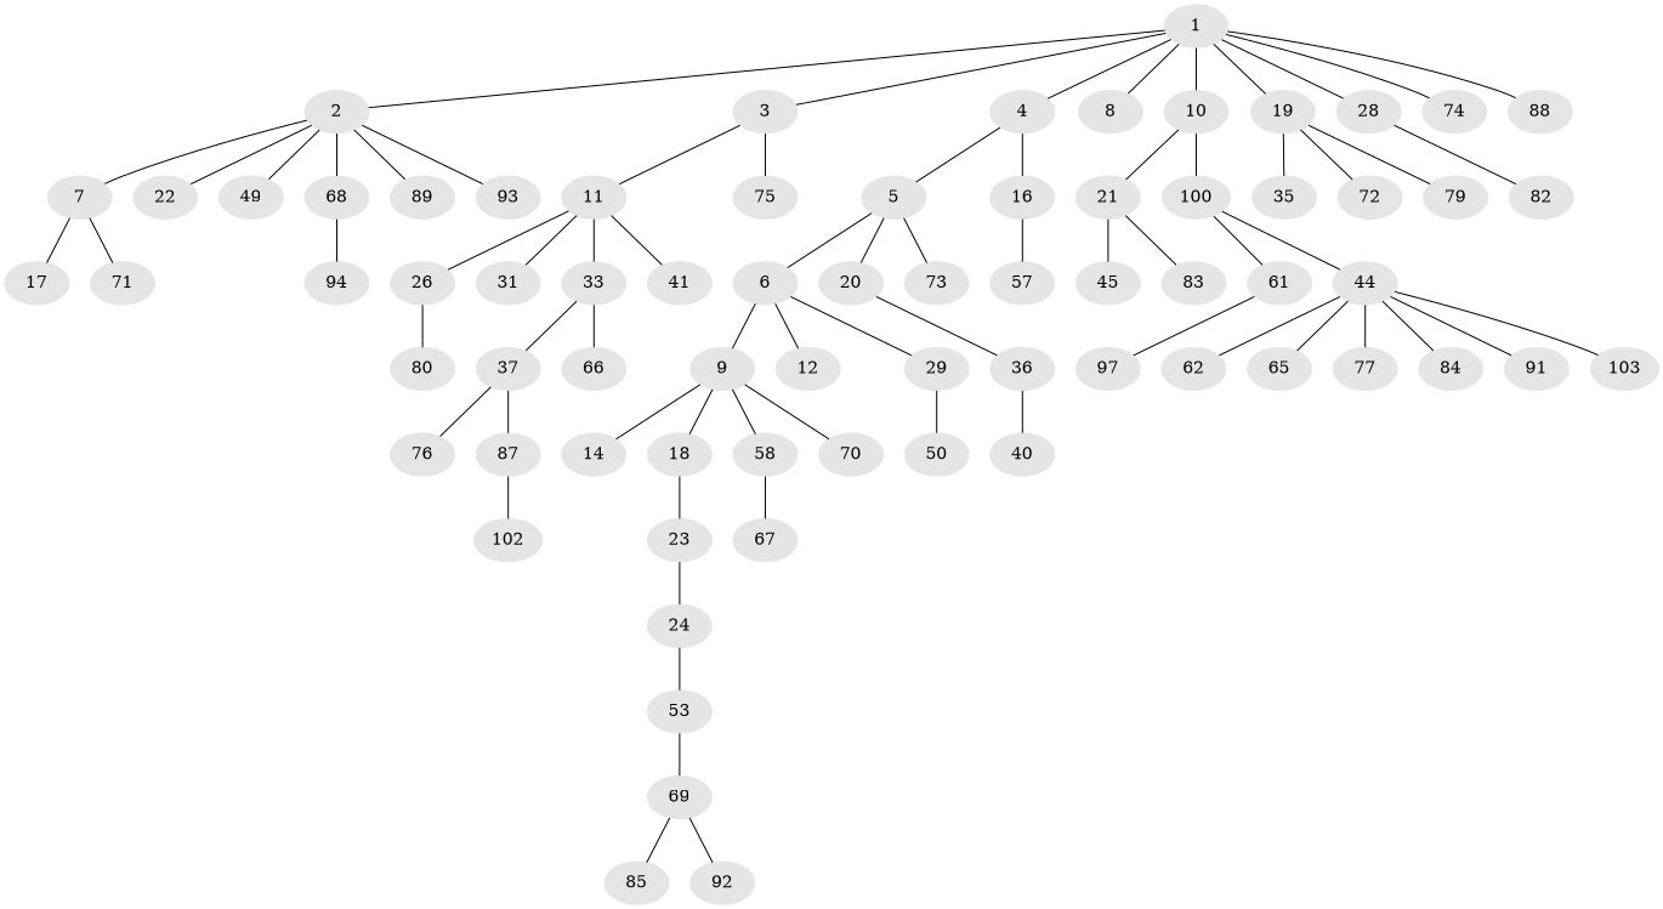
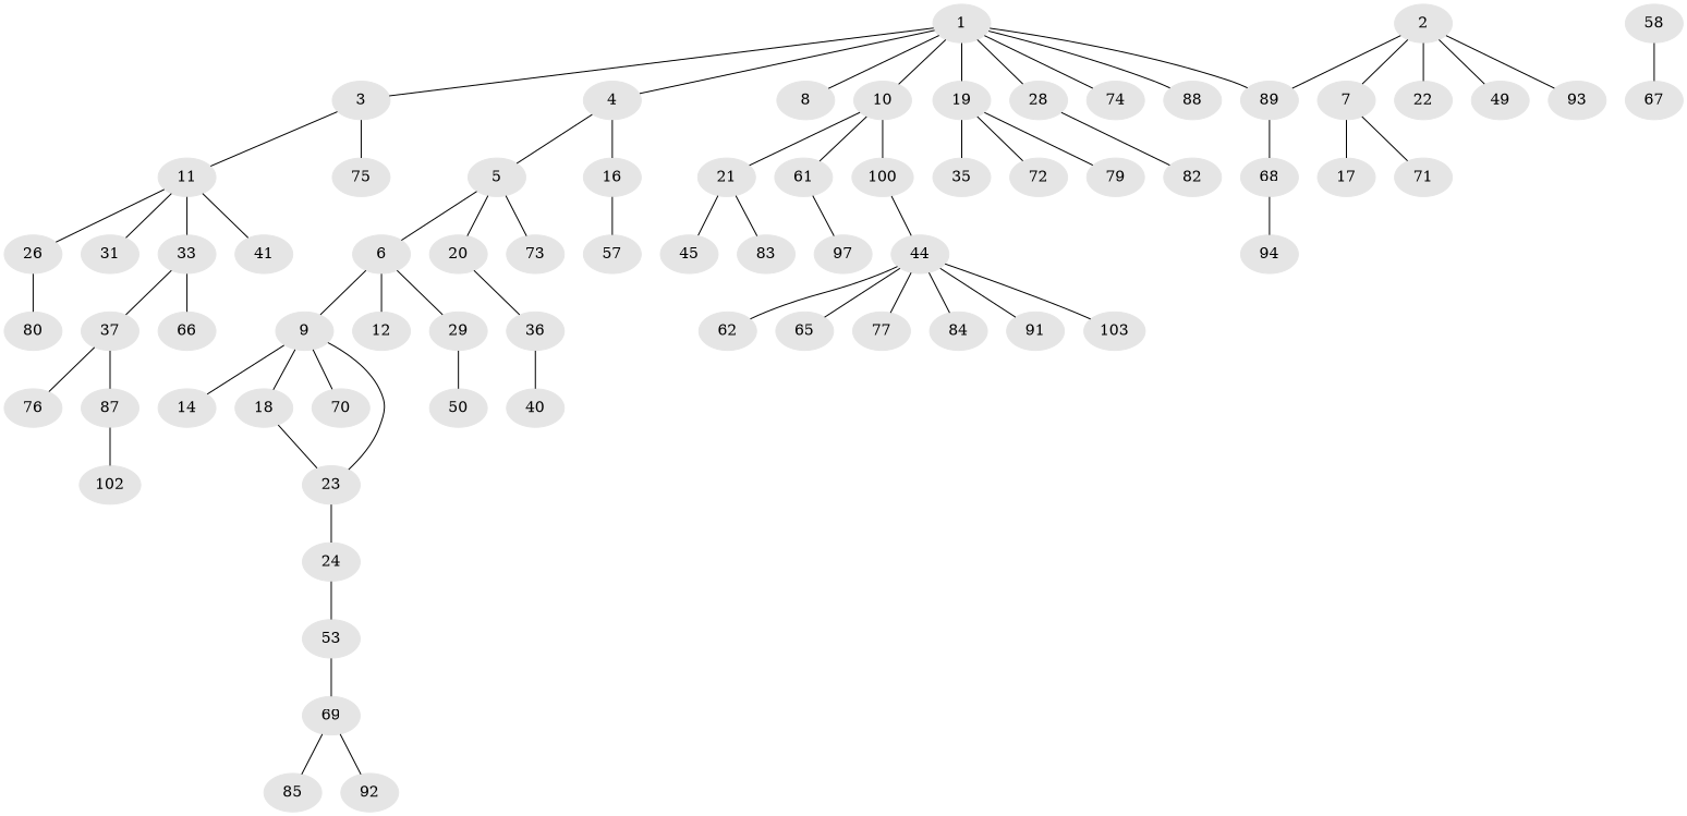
  graph {
    node [color=gray90 style=filled]
    1 [super="+39"]
    2 [super="+46"]
    3 [super="+61"]
    4 [super="+27"]
    8
    10 [super="+43"]
    19 [super="+63"]
    28 [super="+59"]
    74 [super="+101"]
    88
    7 [super="+55"]
    22 [super="+30"]
    49 [super="+96"]
    68
    89 [super="+95"]
    93
    11 [super="+13"]
    75
    5 [super="+15"]
    16 [super="+98"]
    21 [super="+42"]
    n22 [label=61]
    100
    35
    72
    79
    82
    17
    71
    94
    26 [super="+38"]
    31
    33 [super="+60"]
    41
    6 [super="+32"]
    20
    73
    57
    9 [super="+25"]
    12
    29 [super="+34"]
    36 [super="+47"]
    14
    18
    58
    70
    50 [super="+86"]
    23 [super="+56"]
    67
    45 [super="+99"]
    83
    97
    44 [super="+48"]
    80 [super="+90"]
    37 [super="+54"]
    66
    24 [super="+52"]
    40
    53 [super="+64"]
    69 [super="+81"]
    76
    87
    62
    65 [super="+78"]
    77
    84
    91
    103
    102
    85
    92
-   1 -- 2
+   1 -- 89
    1 -- 3
    1 -- 4
    1 -- 8
    1 -- 10
    1 -- 19
    1 -- 28
    1 -- 74
    1 -- 88
    2 -- 7
    2 -- 22
    2 -- 49
-   2 -- 68
+   89 -- 68
    2 -- 89
    2 -- 93
    3 -- 11
    3 -- 75
    4 -- 5
    4 -- 16
    10 -- 21
-   100 -- n22
+   10 -- n22
    10 -- 100
    19 -- 35
    19 -- 72
    19 -- 79
    28 -- 82
    7 -- 17
    7 -- 71
    68 -- 94
    11 -- 26
    11 -- 31
    11 -- 33
    11 -- 41
    5 -- 6
    5 -- 20
    5 -- 73
    16 -- 57
    21 -- 45
    21 -- 83
    n22 -- 97
    100 -- 44
    26 -- 80
    33 -- 37
    33 -- 66
    6 -- 9
    6 -- 12
    6 -- 29
    20 -- 36
    9 -- 14
    9 -- 18
-   9 -- 58
+   9 -- 23
    9 -- 70
    29 -- 50
    36 -- 40
    18 -- 23
    58 -- 67
    23 -- 24
    44 -- 62
    44 -- 65
    44 -- 77
    44 -- 84
    44 -- 91
    44 -- 103
    37 -- 76
    37 -- 87
    24 -- 53
    53 -- 69
    69 -- 85
    69 -- 92
    87 -- 102
  }
